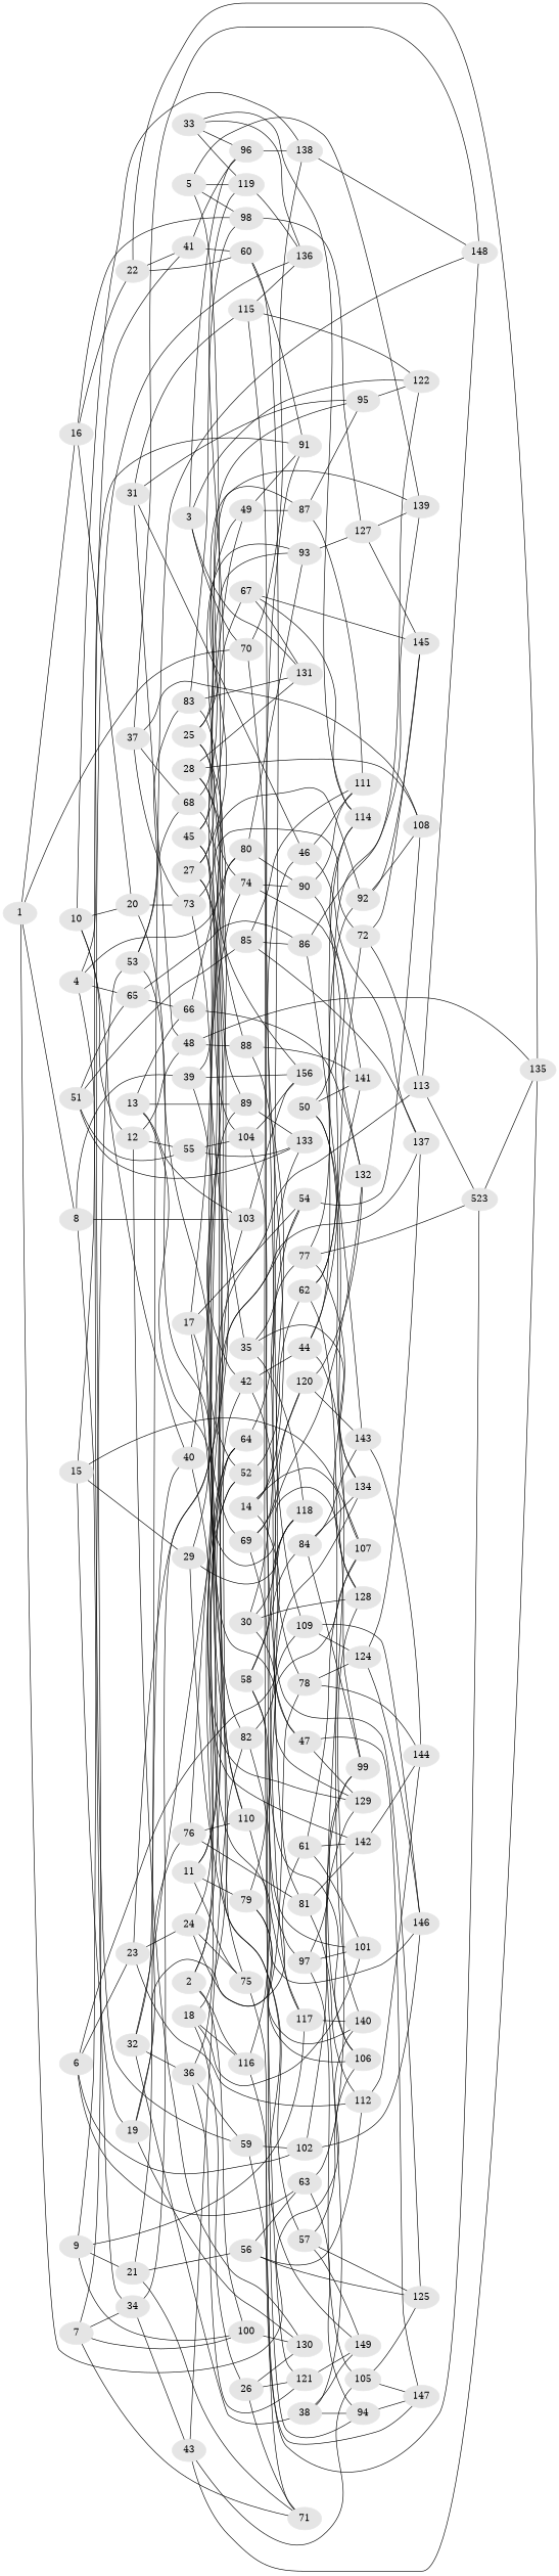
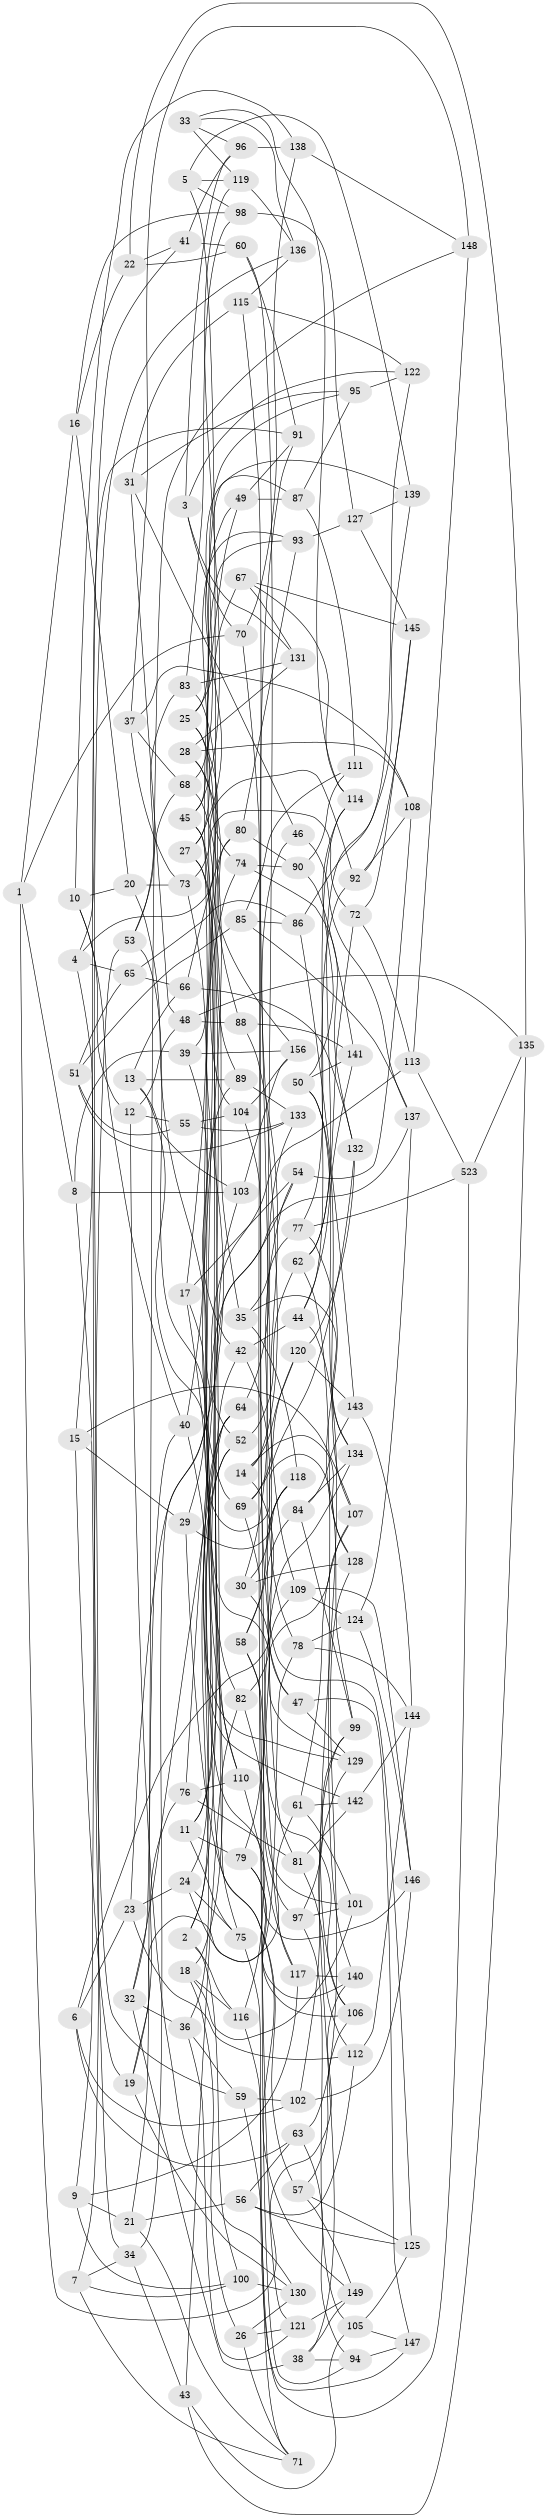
  graph {
    rankdir=LR
    node [color=gray90 style=filled]
    1
    8
    16
    70
    140
    103
    34
    39
    98
    20
    22
    138
    121
    2
    64
    100
    116
    133
    130
    n20 [label=156]
    134
    n22 [label=523]
    3
    96
    122
    131
    4
    59
    65
    72
    91
    102
    71
    66
    86
    113
    145
    5
    110
    119
    139
    127
    117
    136
    6
    23
    63
    109
    24
    112
    128
    94
    146
    129
    124
    7
    74
    43
    42
    93
    9
    21
    53
    40
    56
    68
    83
    10
    12
    48
    55
    52
    73
    80
    148
    11
    75
    79
    78
    44
    147
    106
    135
    88
    104
    13
    89
    142
    132
    144
    14
    46
    47
    120
    111
    137
    143
    15
    19
    29
    41
    107
    76
    57
    118
    60
    17
    49
    54
    99
    87
    108
    18
    26
    101
    81
    62
    82
    92
    125
    61
    25
    67
    114
    95
    149
    27
    35
    77
    28
    90
    141
    30
    31
    115
    32
    36
    38
    33
    105
    37
    69
    97
    45
    50
    51
    85
    58
    84
    1 -- 8
    1 -- 16
    1 -- 70
    1 -- 140
    8 -- 103
    8 -- 34
    8 -- 39
    16 -- 98
    16 -- 20
    16 -- 22
    70 -- 138
    70 -- 121
    103 -- n20
    34 -- 74
    34 -- 43
    39 -- n20
    39 -- 42
    39 -- 93
    98 -- 127
    20 -- 52
    20 -- 73
    22 -- 135
    22 -- 41
    22 -- 60
    138 -- 148
    121 -- 149
    2 -- 103
    2 -- 64
    2 -- 100
    2 -- 116
    64 -- 133
    100 -- 130
    116 -- 134
    116 -- n22
    n22 -- 135
    3 -- 70
    3 -- 96
    3 -- 122
    3 -- 131
    96 -- 138
    4 -- 59
    4 -- 65
    4 -- 72
    4 -- 91
    59 -- 102
    59 -- 71
    65 -- 66
    65 -- 86
    72 -- 113
    72 -- 145
    102 -- 146
    102 -- 129
    66 -- 80
    66 -- 132
    86 -- 139
    86 -- 143
    113 -- n22
    113 -- 148
    5 -- 98
    5 -- 110
    5 -- 119
    5 -- 139
    110 -- 117
    119 -- 136
    127 -- 145
    127 -- 139
    117 -- 140
    6 -- 102
    6 -- 23
    6 -- 63
    6 -- 109
    23 -- 113
    23 -- 24
    23 -- 112
    63 -- 128
    63 -- 94
    109 -- 146
    109 -- 124
    24 -- 52
    24 -- 75
    24 -- 61
    112 -- 144
    94 -- 147
    124 -- 146
    124 -- 137
    7 -- 34
    7 -- 100
    7 -- 71
    7 -- 136
    74 -- 132
    74 -- 90
    43 -- 135
    43 -- 82
    43 -- 105
    42 -- 78
    42 -- 44
    93 -- 127
    9 -- 100
    9 -- 117
    9 -- 21
    9 -- 53
    21 -- 71
    21 -- 40
    21 -- 56
    53 -- 129
    53 -- 68
    53 -- 83
    40 -- 146
    40 -- 80
    56 -- 63
    56 -- 112
    56 -- 125
    68 -- 95
    68 -- 69
    83 -- 98
    83 -- 131
    83 -- 89
    10 -- 20
    10 -- 138
    10 -- 40
    10 -- 12
    12 -- 130
    12 -- 48
    12 -- 55
    48 -- 135
    48 -- 88
    55 -- 133
    55 -- 104
    52 -- 62
    73 -- 82
    73 -- 92
    80 -- 93
    80 -- 90
    11 -- 64
    11 -- 42
    11 -- 75
    11 -- 79
    75 -- 147
    79 -- 140
    79 -- 91
    79 -- 106
    78 -- 124
    78 -- 144
    44 -- 106
    44 -- 92
    44 -- 141
    88 -- 109
    88 -- 141
    104 -- n20
    104 -- 125
    13 -- 103
    13 -- 66
    13 -- 89
    13 -- 142
    89 -- 133
    142 -- 144
    14 -- 128
    14 -- 46
    14 -- 47
    14 -- 120
-   46 -- 111
    46 -- 137
    47 -- 129
    47 -- 147
    120 -- 132
    120 -- 143
    143 -- 144
    15 -- 19
    15 -- 29
    15 -- 41
    15 -- 107
    19 -- 130
    19 -- 78
    19 -- 76
    29 -- 89
    29 -- 57
    29 -- 118
    41 -- 96
    41 -- 60
    76 -- 110
    76 -- 137
    76 -- 81
    57 -- 106
    57 -- 125
    57 -- 149
    60 -- 91
    60 -- 81
    17 -- 110
    17 -- 49
    17 -- 54
    17 -- 99
    49 -- 91
    49 -- 87
    54 -- 108
    87 -- 111
    87 -- 95
    18 -- 116
    18 -- 54
    18 -- 26
    18 -- 101
    26 -- 121
    26 -- 130
    26 -- 71
    81 -- 112
    81 -- 142
    62 -- 140
    62 -- 122
    62 -- 72
    82 -- 107
    82 -- 97
    92 -- 145
    92 -- 108
    61 -- 142
    61 -- 107
    61 -- 101
    25 -- n20
    25 -- 104
    25 -- 87
    25 -- 67
    67 -- 131
    67 -- 145
    67 -- 114
    95 -- 122
    27 -- 93
    27 -- 49
    27 -- 149
    27 -- 35
    35 -- 134
    35 -- 118
    35 -- 77
    77 -- n22
    77 -- 128
    77 -- 114
    28 -- 131
    28 -- 74
    28 -- 88
    28 -- 108
    90 -- 111
    90 -- 141
    30 -- 128
    30 -- 47
    30 -- 118
    30 -- 54
    31 -- 48
    31 -- 46
    31 -- 95
    31 -- 115
    115 -- 122
    115 -- 117
    115 -- 136
    32 -- 64
    32 -- 148
    32 -- 36
    32 -- 38
    36 -- 121
    36 -- 59
    36 -- 52
    38 -- 94
    38 -- 99
    38 -- 149
    33 -- 96
    33 -- 119
    33 -- 136
    33 -- 114
    105 -- 147
    105 -- 125
    37 -- 68
    37 -- 73
    37 -- 148
    37 -- 108
    69 -- 106
    69 -- 132
    69 -- 120
    97 -- 99
    97 -- 101
    97 -- 105
    45 -- 119
    45 -- 139
    45 -- 129
    45 -- 75
    50 -- 134
    50 -- 107
    50 -- 114
    50 -- 141
    51 -- 133
    51 -- 65
    51 -- 55
    51 -- 85
    85 -- 86
    85 -- 111
    85 -- 137
    58 -- 94
    58 -- 118
    58 -- 101
    58 -- 84
    84 -- 134
    84 -- 143
    84 -- 99
  }
